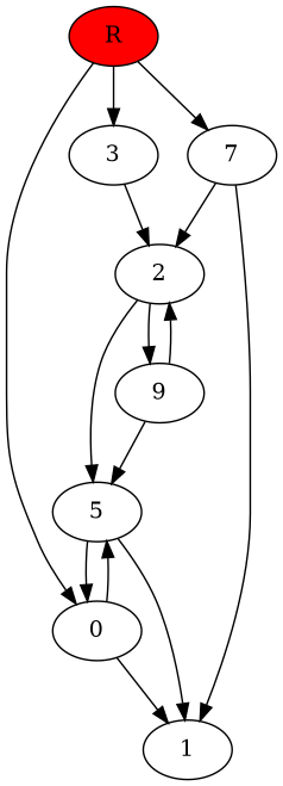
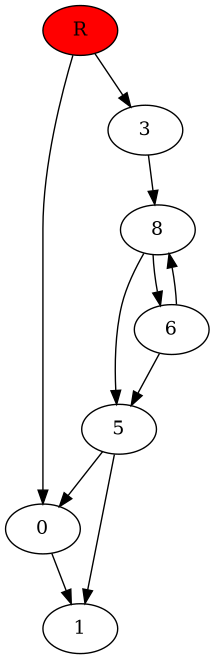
  digraph {
-   2
+   2 [label=8]
    5
-   6 [label=9]
+   6
    n4 [label=0]
    1
    3
-   7
    R [fillcolor="#ff0000" style=filled]
    2 -> 5
    2 -> 6
    5 -> n4
    5 -> 1
    6 -> 2
    6 -> 5
-   n4 -> 5
    n4 -> 1
    3 -> 2
-   7 -> 2
-   7 -> 1
    R -> n4
    R -> 3
-   R -> 7
  }
